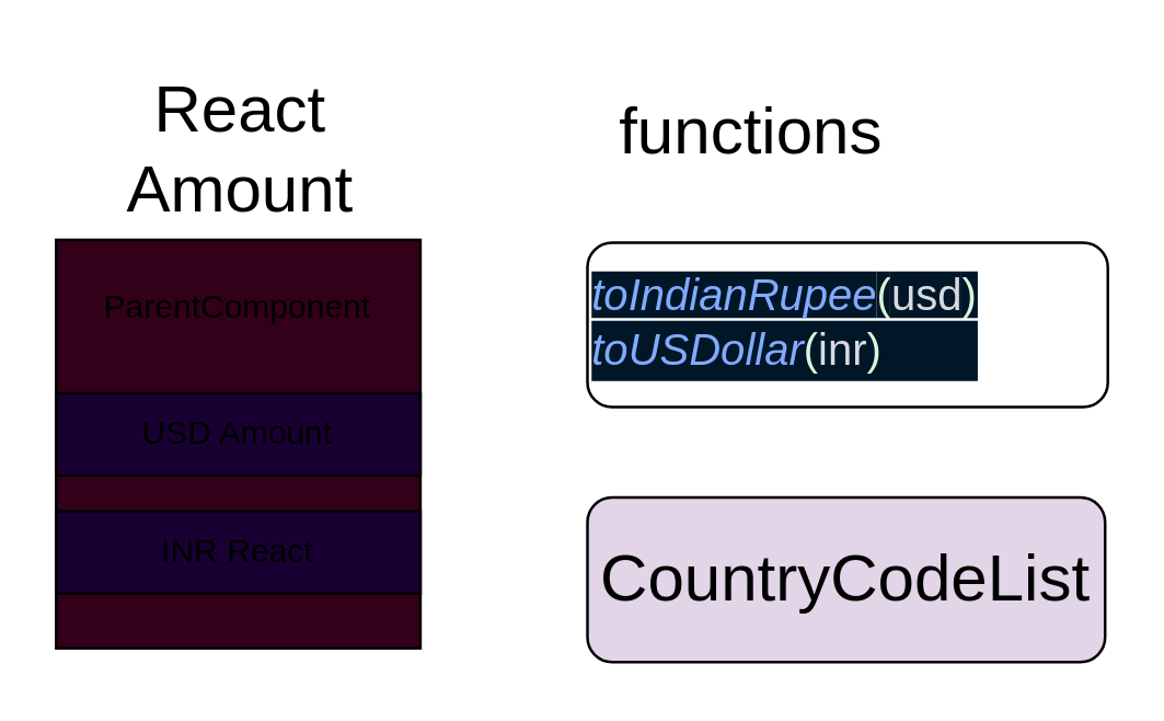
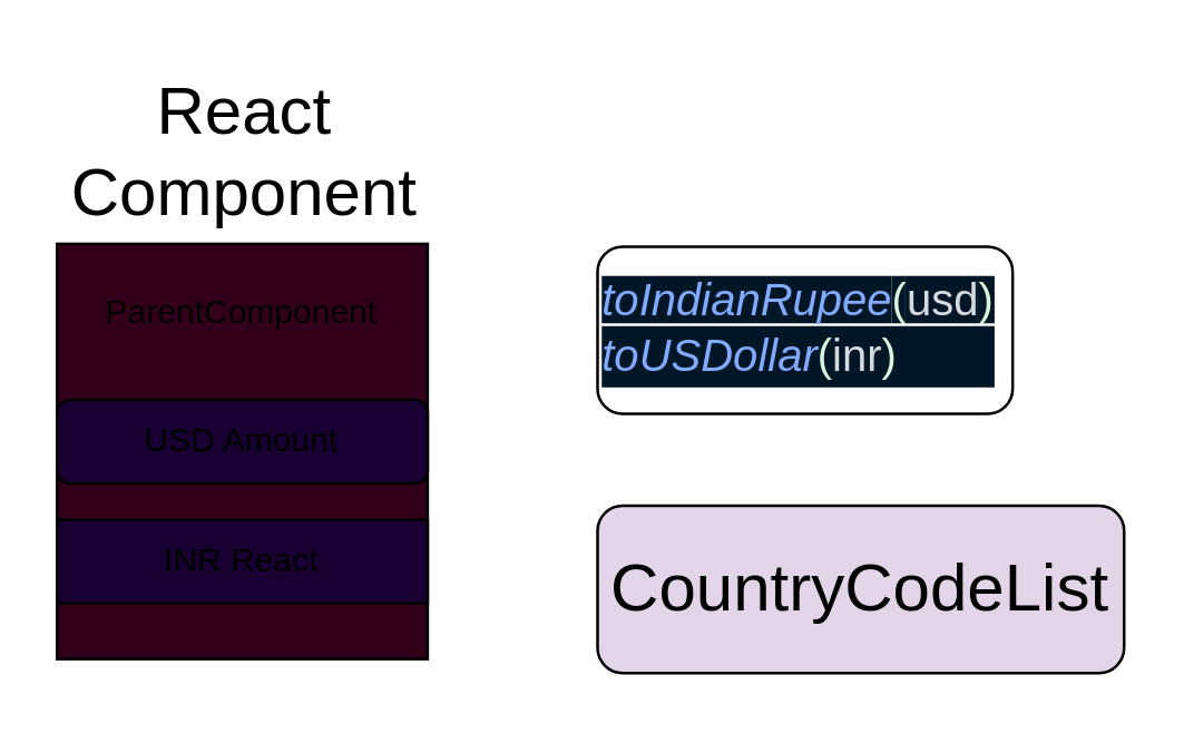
  <mxCell id="0" />
  <mxCell id="1" parent="0" />
- <mxCell id="2" value="&lt;font style=&quot;font-size: 24px&quot;&gt;functions&lt;/font&gt;" style="text;html=1;strokeColor=none;fillColor=none;align=center;verticalAlign=middle;whiteSpace=wrap;rounded=0;" parent="1" vertex="1"><mxGeometry x="214" y="28" width="120" height="40" as="geometry" /></mxCell>
- <mxCell id="3" value="&lt;span style=&quot;background-color: rgb(1 , 22 , 39) ; font-size: 16px ; color: rgb(130 , 170 , 255) ; font-style: italic&quot;&gt;toIndianRupee&lt;/span&gt;&lt;span style=&quot;background-color: rgb(1 , 22 , 39) ; font-size: 16px ; color: rgb(217 , 245 , 221)&quot;&gt;(&lt;/span&gt;&lt;span style=&quot;background-color: rgb(1 , 22 , 39) ; font-size: 16px ; color: rgb(215 , 219 , 224)&quot;&gt;usd&lt;/span&gt;&lt;span style=&quot;background-color: rgb(1 , 22 , 39) ; font-size: 16px ; color: rgb(217 , 245 , 221)&quot;&gt;)&lt;/span&gt;&lt;br&gt;&lt;div style=&quot;color: rgb(214 , 222 , 235) ; background-color: rgb(1 , 22 , 39) ; font-size: 16px ; line-height: 22px&quot;&gt;&lt;span style=&quot;color: #82aaff ; font-style: italic&quot;&gt;toUSDollar&lt;/span&gt;&lt;span style=&quot;color: #d9f5dd&quot;&gt;(&lt;/span&gt;&lt;span style=&quot;color: #d7dbe0&quot;&gt;inr&lt;/span&gt;&lt;span style=&quot;color: #d9f5dd&quot;&gt;)&lt;/span&gt;&lt;/div&gt;" style="rounded=1;whiteSpace=wrap;html=1;align=left;" parent="1" vertex="1"><mxGeometry x="214" y="88" width="190" height="60" as="geometry" /></mxCell>
+ <mxCell id="3" value="&lt;span style=&quot;background-color: rgb(1 , 22 , 39) ; font-size: 16px ; color: rgb(130 , 170 , 255) ; font-style: italic&quot;&gt;toIndianRupee&lt;/span&gt;&lt;span style=&quot;background-color: rgb(1 , 22 , 39) ; font-size: 16px ; color: rgb(217 , 245 , 221)&quot;&gt;(&lt;/span&gt;&lt;span style=&quot;background-color: rgb(1 , 22 , 39) ; font-size: 16px ; color: rgb(215 , 219 , 224)&quot;&gt;usd&lt;/span&gt;&lt;span style=&quot;background-color: rgb(1 , 22 , 39) ; font-size: 16px ; color: rgb(217 , 245 , 221)&quot;&gt;)&lt;/span&gt;&lt;br&gt;&lt;div style=&quot;color: rgb(214 , 222 , 235) ; background-color: rgb(1 , 22 , 39) ; font-size: 16px ; line-height: 22px&quot;&gt;&lt;span style=&quot;color: #82aaff ; font-style: italic&quot;&gt;toUSDollar&lt;/span&gt;&lt;span style=&quot;color: #d9f5dd&quot;&gt;(&lt;/span&gt;&lt;span style=&quot;color: #d7dbe0&quot;&gt;inr&lt;/span&gt;&lt;span style=&quot;color: #d9f5dd&quot;&gt;)&lt;/span&gt;&lt;/div&gt;" style="rounded=1;whiteSpace=wrap;html=1;align=left;" parent="1" vertex="1"><mxGeometry x="214" y="88" width="149" height="60" as="geometry" /></mxCell>
  <mxCell id="4" value="&lt;font style=&quot;font-size: 24px&quot;&gt;CountryCodeList&lt;/font&gt;" style="rounded=1;whiteSpace=wrap;html=1;fillColor=#e1d5e7;" parent="1" vertex="1"><mxGeometry x="214" y="181" width="189" height="60" as="geometry" /></mxCell>
  <mxCell id="5" value="" style="group" vertex="1" connectable="0" parent="1"><mxGeometry x="20" y="20" width="135" height="216" as="geometry" /></mxCell>
- <mxCell id="6" value="&lt;font style=&quot;font-size: 24px&quot;&gt;React Amount&lt;/font&gt;" style="text;html=1;strokeColor=none;fillColor=none;align=center;verticalAlign=middle;whiteSpace=wrap;rounded=0;" parent="5" vertex="1"><mxGeometry width="135" height="67" as="geometry" /></mxCell>
+ <mxCell id="6" value="&lt;font style=&quot;font-size: 24px&quot;&gt;React Component&lt;/font&gt;" style="text;html=1;strokeColor=none;fillColor=none;align=center;verticalAlign=middle;whiteSpace=wrap;rounded=0;" parent="5" vertex="1"><mxGeometry width="135" height="67" as="geometry" /></mxCell>
  <mxCell id="7" value="" style="group" vertex="1" connectable="0" parent="5"><mxGeometry y="67" width="133" height="149" as="geometry" /></mxCell>
  <mxCell id="8" value="ParentComponent&lt;br&gt;&lt;br&gt;&lt;br&gt;&lt;br&gt;&lt;br&gt;&lt;br&gt;&lt;br&gt;&lt;br&gt;" style="rounded=0;whiteSpace=wrap;html=1;fillColor=#33001A;align=center;" parent="7" vertex="1"><mxGeometry width="133" height="149" as="geometry" /></mxCell>
  <mxCell id="9" value="INR React" style="rounded=0;whiteSpace=wrap;html=1;fillColor=#190033;" parent="7" vertex="1"><mxGeometry y="99" width="133" height="30" as="geometry" /></mxCell>
- <mxCell id="10" value="USD Amount" style="rounded=0;whiteSpace=wrap;html=1;fillColor=#190033;" parent="7" vertex="1"><mxGeometry y="56" width="133" height="30" as="geometry" /></mxCell>
+ <mxCell id="10" value="USD Amount" style="whiteSpace=wrap;html=1;fillColor=#190033;rounded=1;" parent="7" vertex="1"><mxGeometry y="56" width="133" height="30" as="geometry" /></mxCell>
